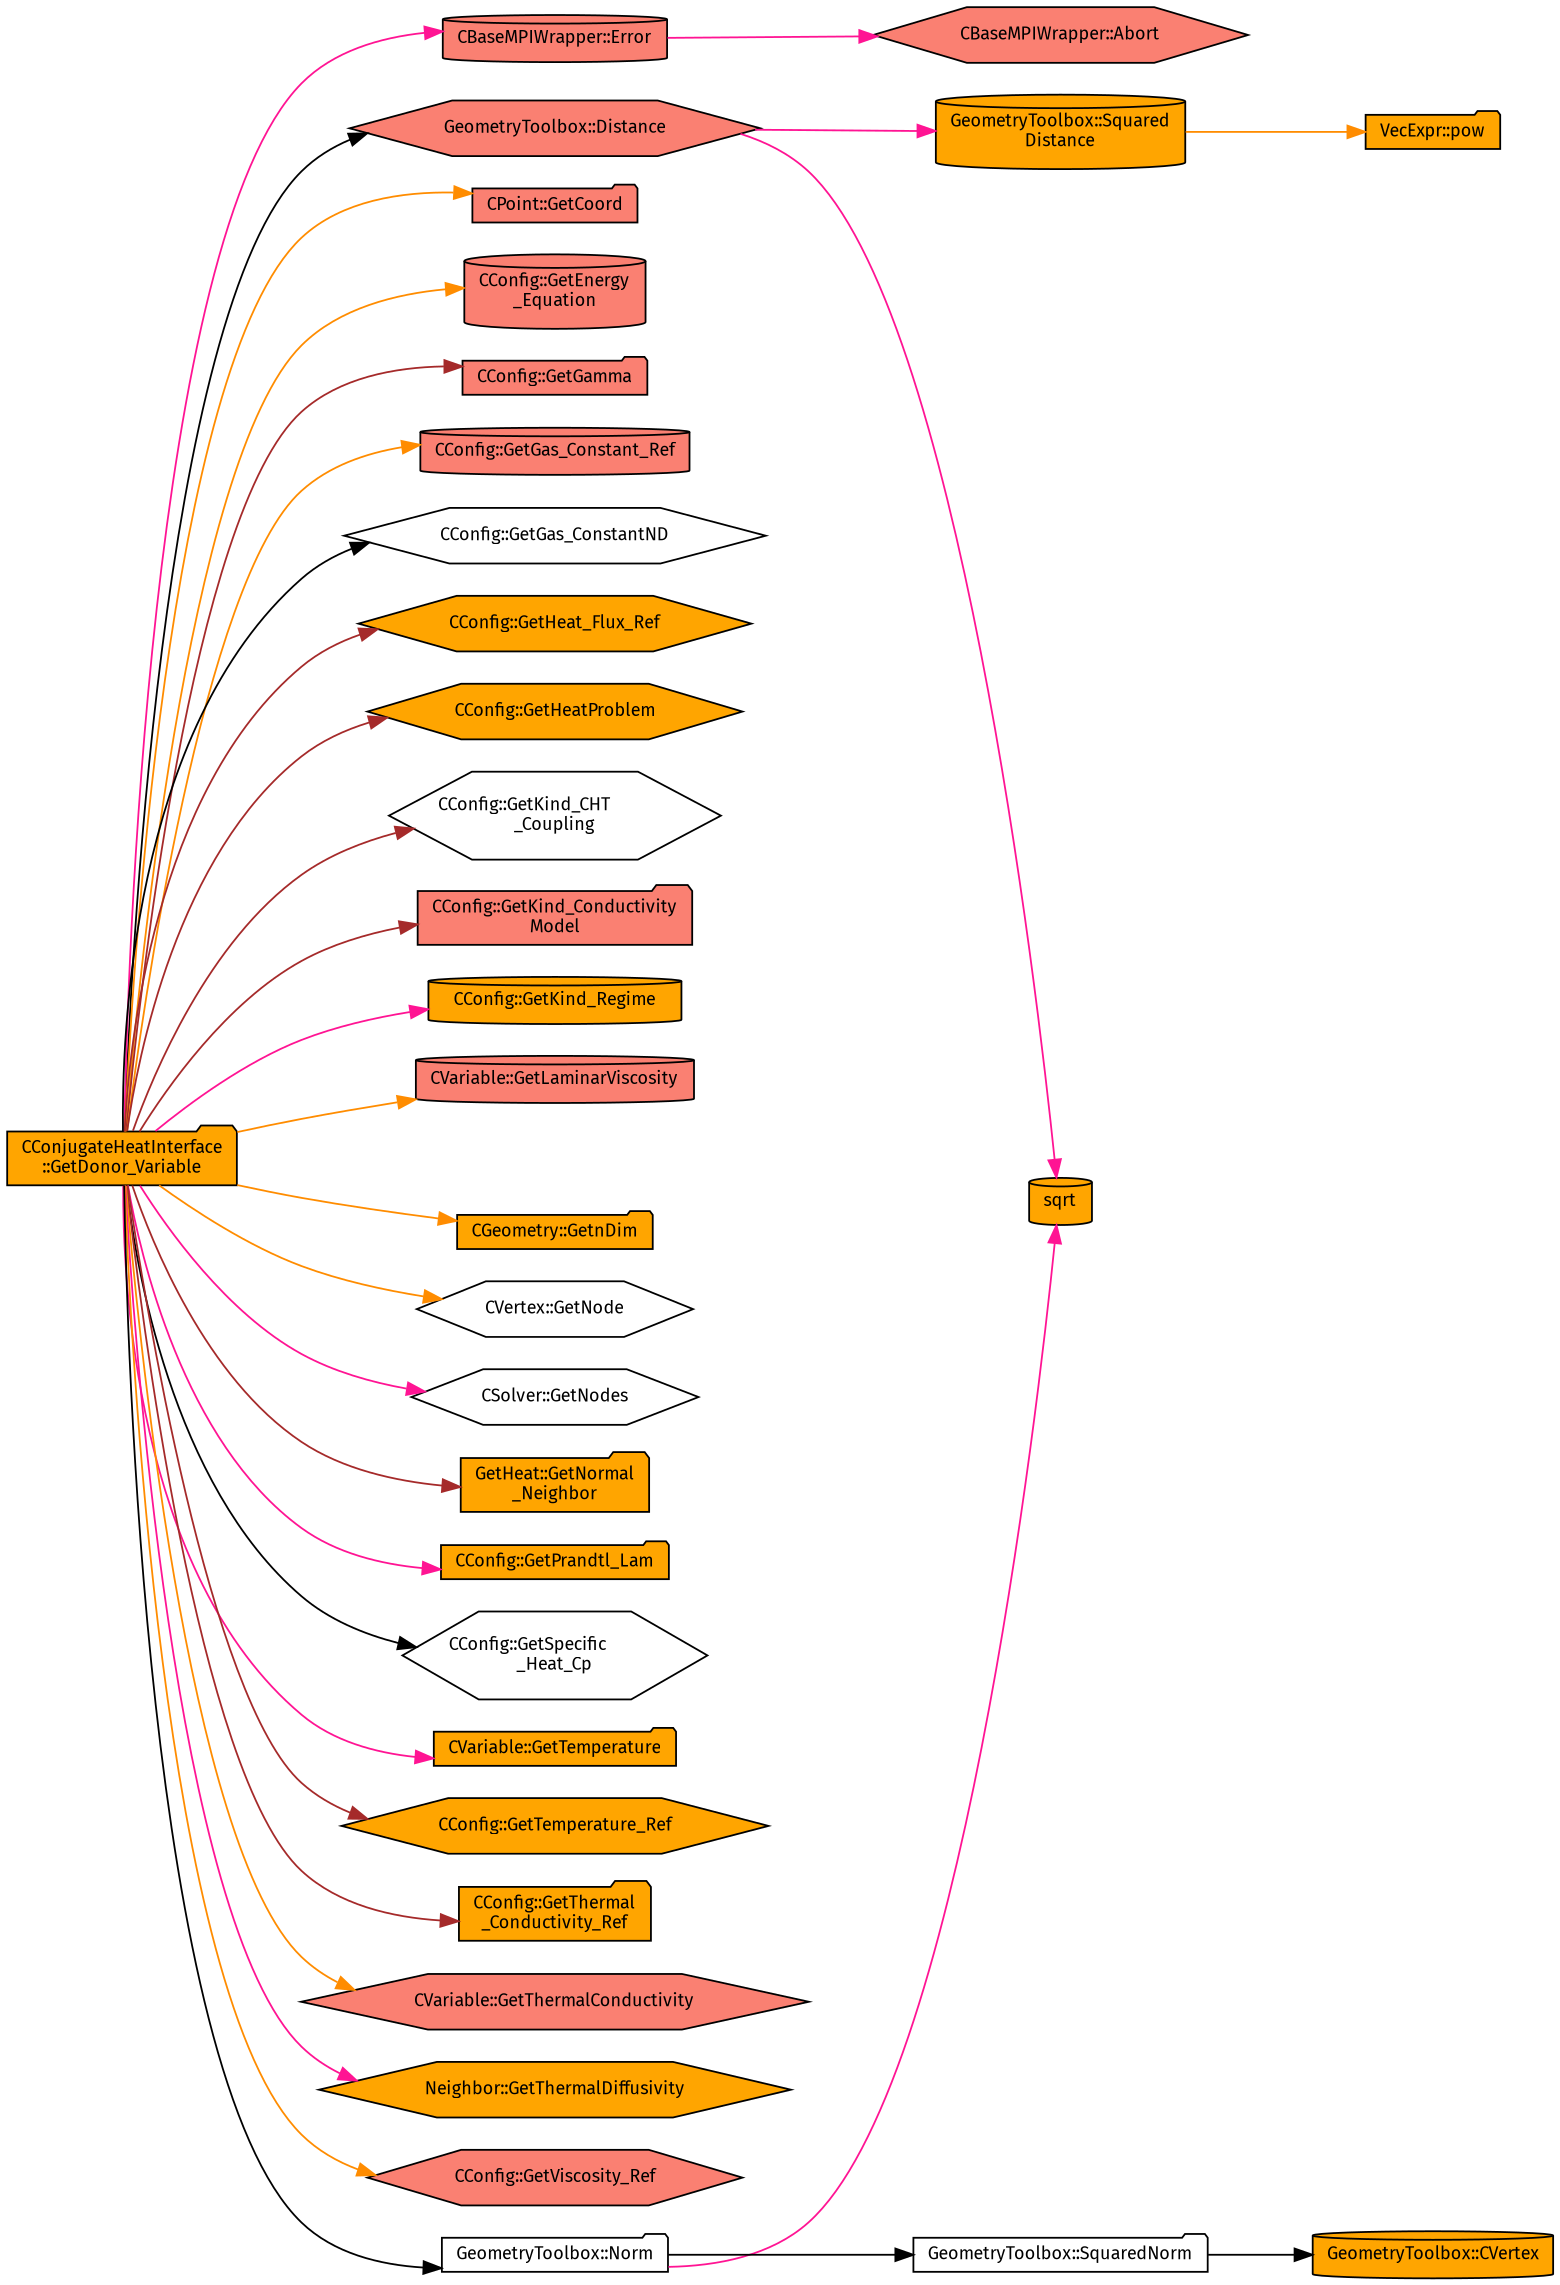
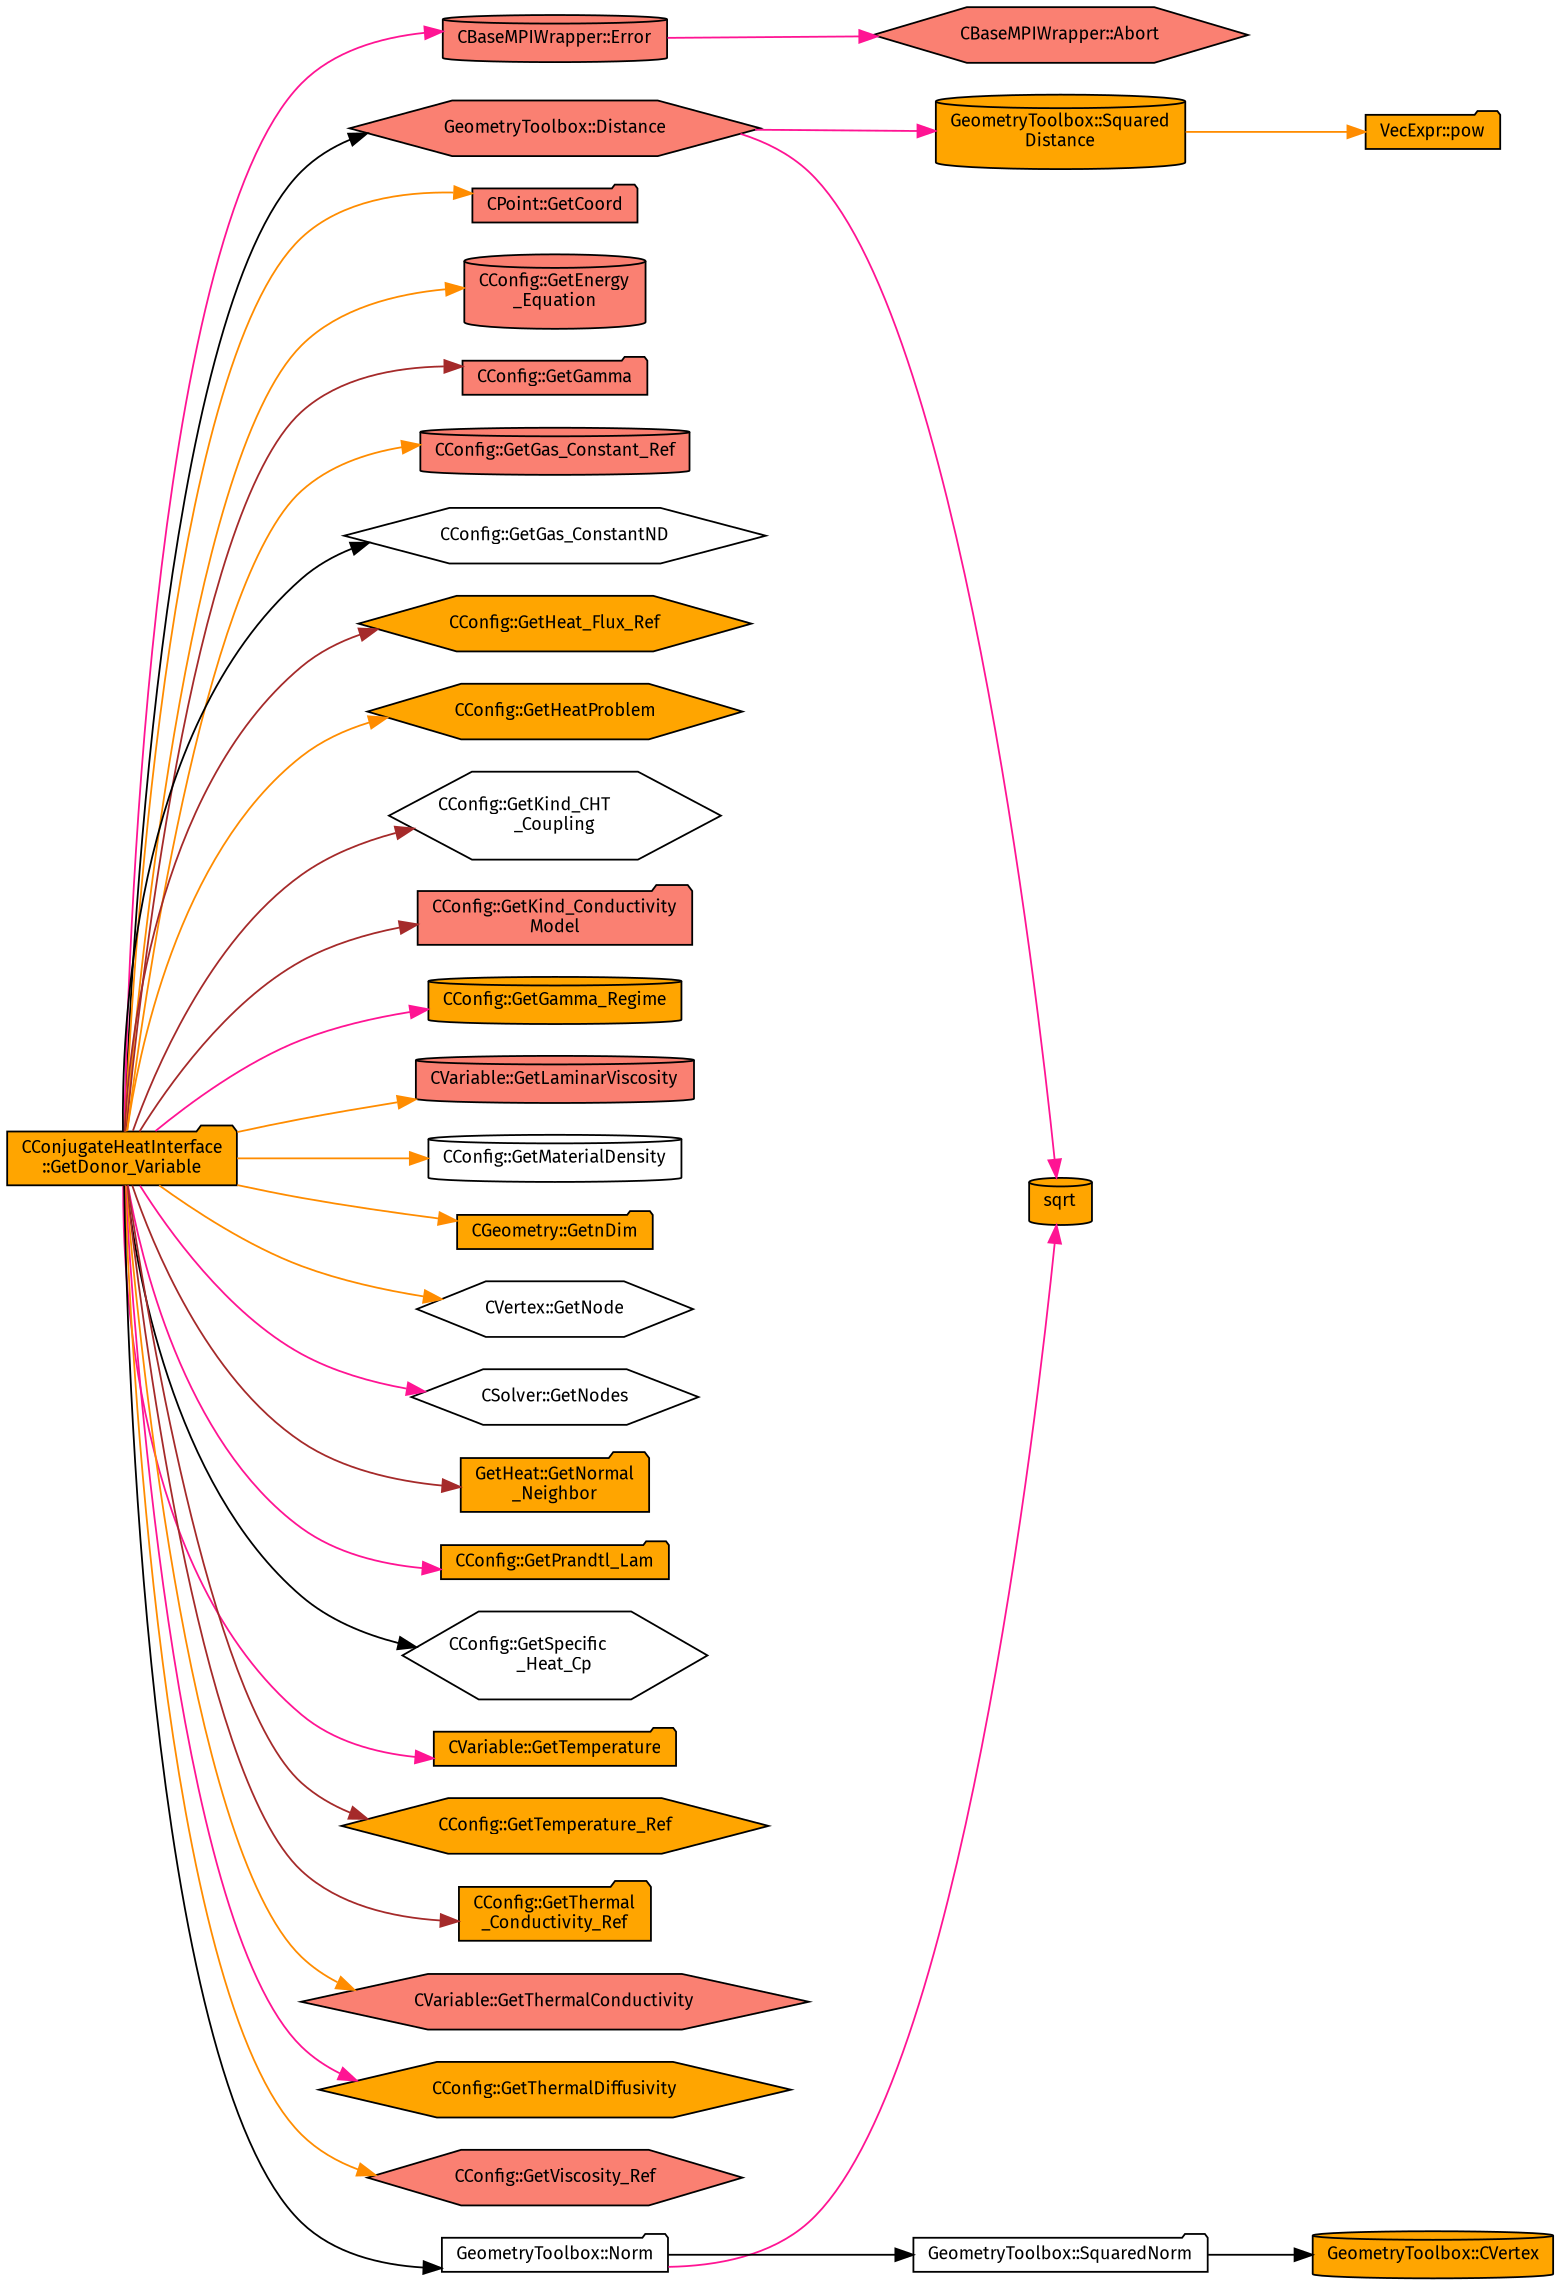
  digraph {
    fontname="Fira Sans"
    rankdir=LR
    node [color=black fillcolor=orange fontname="Fira Sans" fontsize=10 shape=hexagon style=filled]
    edge [color=darkorange fontname="Fira Sans" fontsize=10 labelfontname=Helvetica labelfontsize=10 style=solid]
    n1 [fontcolor=black height=0.2 label="CConjugateHeatInterface\l::GetDonor_Variable" shape=folder width=0.4]
    n2 [fillcolor=salmon height=0.2 label="GeometryToolbox::Distance" width=0.4]
    n3 [fillcolor=salmon height=0.2 label="CBaseMPIWrapper::Error" shape=cylinder width=0.4]
    n4 [fillcolor=salmon height=0.2 label="CPoint::GetCoord" shape=folder width=0.4]
    n5 [fillcolor=salmon height=0.2 label="CConfig::GetEnergy\l_Equation" shape=cylinder width=0.4]
    n6 [fillcolor=salmon height=0.2 label="CConfig::GetGamma" shape=folder width=0.4]
    n7 [fillcolor=salmon height=0.2 label="CConfig::GetGas_Constant_Ref" shape=cylinder width=0.4]
    n8 [fillcolor=white height=0.2 label="CConfig::GetGas_ConstantND" width=0.4]
    n9 [height=0.2 label="CConfig::GetHeat_Flux_Ref" width=0.4]
    n10 [height=0.2 label="CConfig::GetHeatProblem" width=0.4]
    n11 [fillcolor=white height=0.2 label="CConfig::GetKind_CHT\l_Coupling" width=0.4]
    n12 [fillcolor=salmon height=0.2 label="CConfig::GetKind_Conductivity\lModel" shape=folder width=0.4]
-   n13 [height=0.2 label="CConfig::GetKind_Regime" shape=cylinder width=0.4]
+   n13 [height=0.2 label="CConfig::GetGamma_Regime" shape=cylinder width=0.4]
    n14 [fillcolor=salmon height=0.2 label="CVariable::GetLaminarViscosity" shape=cylinder width=0.4]
+   n15 [fillcolor=white height=0.2 label="CConfig::GetMaterialDensity" shape=cylinder width=0.4]
    n16 [height=0.2 label="CGeometry::GetnDim" shape=folder width=0.4]
    n17 [fillcolor=white height=0.2 label="CVertex::GetNode" width=0.4]
    n18 [fillcolor=white height=0.2 label="CSolver::GetNodes" width=0.4]
    n19 [height=0.2 label="GetHeat::GetNormal\l_Neighbor" shape=folder width=0.4]
    n20 [height=0.2 label="CConfig::GetPrandtl_Lam" shape=folder width=0.4]
    n21 [fillcolor=white height=0.2 label="CConfig::GetSpecific\l_Heat_Cp" width=0.4]
    n22 [height=0.2 label="CVariable::GetTemperature" shape=folder width=0.4]
    n23 [height=0.2 label="CConfig::GetTemperature_Ref" width=0.4]
    n24 [height=0.2 label="CConfig::GetThermal\l_Conductivity_Ref" shape=folder width=0.4]
    n25 [fillcolor=salmon height=0.2 label="CVariable::GetThermalConductivity" width=0.4]
-   n26 [height=0.2 label="Neighbor::GetThermalDiffusivity" width=0.4]
+   n26 [height=0.2 label="CConfig::GetThermalDiffusivity" width=0.4]
    n27 [fillcolor=salmon height=0.2 label="CConfig::GetViscosity_Ref" width=0.4]
    n28 [fillcolor=white height=0.2 label="GeometryToolbox::Norm" shape=folder width=0.4]
    n29 [height=0.2 label=sqrt shape=cylinder width=0.4]
    n30 [height=0.2 label="GeometryToolbox::Squared\lDistance" shape=cylinder width=0.4]
    n31 [fillcolor=salmon height=0.2 label="CBaseMPIWrapper::Abort" width=0.4]
    n32 [fillcolor=white height=0.2 label="GeometryToolbox::SquaredNorm" shape=folder width=0.4]
    n33 [height=0.2 label="VecExpr::pow" shape=folder width=0.4]
    n34 [height=0.2 label="GeometryToolbox::CVertex" shape=cylinder width=0.4]
    n1 -> n2 [color=black]
    n1 -> n3 [color=deeppink]
    n1 -> n4
    n1 -> n5
    n1 -> n6 [color=brown]
    n1 -> n7
    n1 -> n8 [color=black]
    n1 -> n9 [color=brown]
-   n1 -> n10 [color=brown]
+   n1 -> n10
    n1 -> n11 [color=brown]
    n1 -> n12 [color=brown]
    n1 -> n13 [color=deeppink]
    n1 -> n14
+   n1 -> n15
    n1 -> n16
    n1 -> n17
    n1 -> n18 [color=deeppink]
    n1 -> n19 [color=brown]
    n1 -> n20 [color=deeppink]
    n1 -> n21 [color=black]
    n1 -> n22 [color=deeppink]
    n1 -> n23 [color=brown]
    n1 -> n24 [color=brown]
    n1 -> n25
    n1 -> n26 [color=deeppink]
    n1 -> n27
    n1 -> n28 [color=black]
    n2 -> n29 [color=deeppink]
    n2 -> n30 [color=deeppink]
    n3 -> n31 [color=deeppink]
    n28 -> n29 [color=deeppink]
    n28 -> n32 [color=black]
    n30 -> n33
    n32 -> n34 [color=black]
  }
